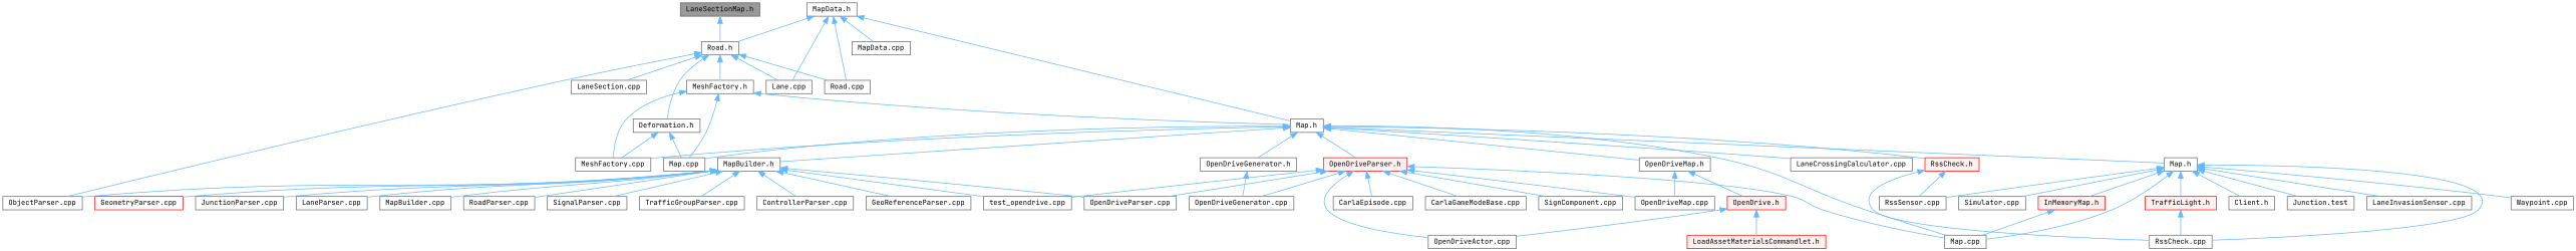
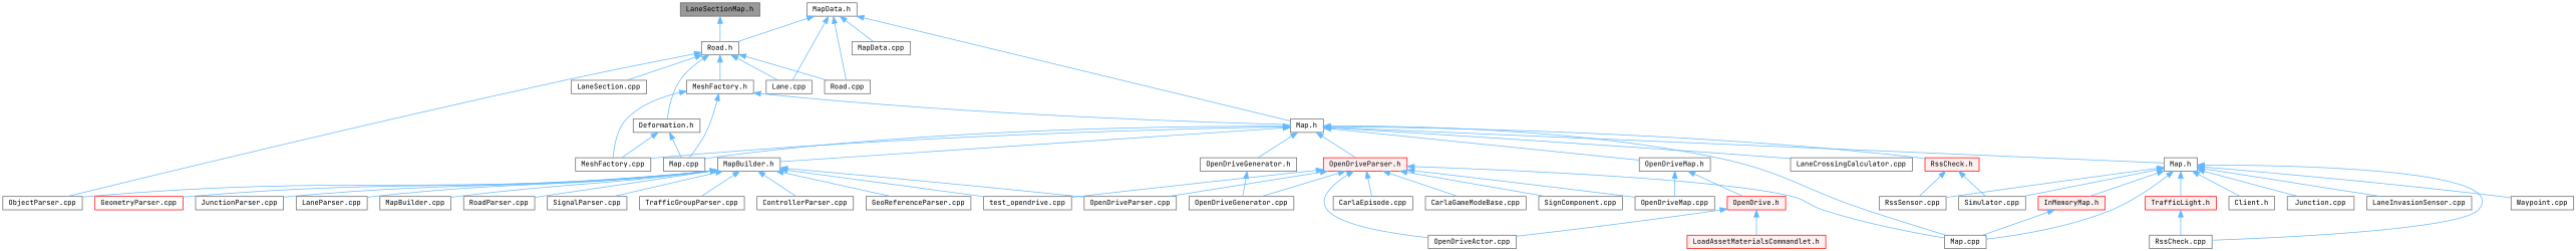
  digraph {
    fontname="JetBrains Mono"
    node [color=grey40 fillcolor=white fontname="JetBrains Mono" fontsize=10 shape=box style=filled]
    edge [color=steelblue1 dir=back fontname="JetBrains Mono" fontsize=10 labelfontname=Helvetica labelfontsize=10 style=solid]
    n1 [color=gray40 fillcolor=grey60 fontcolor=black height=0.2 label="LaneSectionMap.h" width=0.4]
    n2 [height=0.2 label="Road.h" width=0.4]
    n3 [height=0.2 label="Deformation.h" width=0.4]
    n4 [height=0.2 label="Lane.cpp" width=0.4]
    n5 [height=0.2 label="LaneSection.cpp" width=0.4]
    n6 [height=0.2 label="ObjectParser.cpp" width=0.4]
    n7 [height=0.2 label="Road.cpp" width=0.4]
    n8 [height=0.2 label="MeshFactory.h" width=0.4]
    n9 [height=0.2 label="Map.cpp" width=0.4]
    n10 [height=0.2 label="MeshFactory.cpp" width=0.4]
    n11 [height=0.2 label="MapData.h" width=0.4]
    n12 [height=0.2 label="Map.h" width=0.4]
    n13 [height=0.2 label="MapData.cpp" width=0.4]
    n14 [height=0.2 label="LaneCrossingCalculator.cpp" width=0.4]
    n15 [height=0.2 label="Map.cpp" width=0.4]
    n16 [height=0.2 label="Map.h" width=0.4]
    n17 [height=0.2 label="MapBuilder.h" width=0.4]
    n18 [height=0.2 label="OpenDriveGenerator.h" width=0.4]
    n19 [height=0.2 label="OpenDriveMap.h" width=0.4]
    n20 [color=red fillcolor="#FFF0F0" height=0.2 label="OpenDriveParser.h" width=0.4]
    n21 [color=red fillcolor="#FFF0F0" height=0.2 label="RssCheck.h" width=0.4]
    n22 [height=0.2 label="Client.h" width=0.4]
    n23 [color=red fillcolor="#FFF0F0" height=0.2 label="InMemoryMap.h" width=0.4]
-   n24 [height=0.2 label="Junction.test" width=0.4]
+   n24 [height=0.2 label="Junction.cpp" width=0.4]
    n25 [height=0.2 label="LaneInvasionSensor.cpp" width=0.4]
    n26 [height=0.2 label="RssCheck.cpp" width=0.4]
    n27 [height=0.2 label="RssSensor.cpp" width=0.4]
    n28 [height=0.2 label="Simulator.cpp" width=0.4]
    n29 [color=red fillcolor="#FFF0F0" height=0.2 label="TrafficLight.h" width=0.4]
    n30 [height=0.2 label="Waypoint.cpp" width=0.4]
    n31 [height=0.2 label="ControllerParser.cpp" width=0.4]
    n32 [height=0.2 label="GeoReferenceParser.cpp" width=0.4]
    n33 [color=red height=0.2 label="GeometryParser.cpp" width=0.4]
    n34 [height=0.2 label="JunctionParser.cpp" width=0.4]
    n35 [height=0.2 label="LaneParser.cpp" width=0.4]
    n36 [height=0.2 label="MapBuilder.cpp" width=0.4]
    n37 [height=0.2 label="OpenDriveParser.cpp" width=0.4]
    n38 [height=0.2 label="RoadParser.cpp" width=0.4]
    n39 [height=0.2 label="SignalParser.cpp" width=0.4]
    n40 [height=0.2 label="TrafficGroupParser.cpp" width=0.4]
    n41 [height=0.2 label="test_opendrive.cpp" width=0.4]
    n42 [height=0.2 label="OpenDriveGenerator.cpp" width=0.4]
    n43 [color=red fillcolor="#FFF0F0" height=0.2 label="OpenDrive.h" width=0.4]
    n44 [height=0.2 label="OpenDriveMap.cpp" width=0.4]
    n45 [height=0.2 label="OpenDriveActor.cpp" width=0.4]
    n46 [height=0.2 label="CarlaEpisode.cpp" width=0.4]
    n47 [height=0.2 label="CarlaGameModeBase.cpp" width=0.4]
    n48 [height=0.2 label="SignComponent.cpp" width=0.4]
    n49 [color=red fillcolor="#FFF0F0" height=0.2 label="LoadAssetMaterialsCommandlet.h" width=0.4]
    n1 -> n2
    n2 -> n3
    n2 -> n4
    n2 -> n5
    n2 -> n6
    n2 -> n7
    n2 -> n8
    n3 -> n9
    n3 -> n10
    n8 -> n9
    n8 -> n10
    n8 -> n12
    n11 -> n2
    n11 -> n4
    n11 -> n7
    n11 -> n12
    n11 -> n13
    n12 -> n9
    n12 -> n10
    n12 -> n14
    n12 -> n15
    n12 -> n16
    n12 -> n17
    n12 -> n18
    n12 -> n19
    n12 -> n20
    n12 -> n21
    n16 -> n15
    n16 -> n22
    n16 -> n23
    n16 -> n24
    n16 -> n25
    n16 -> n26
    n16 -> n27
    n16 -> n28
    n16 -> n29
    n16 -> n30
    n17 -> n6
    n17 -> n31
    n17 -> n32
    n17 -> n33
    n17 -> n34
    n17 -> n35
    n17 -> n36
    n17 -> n37
    n17 -> n38
    n17 -> n39
    n17 -> n40
    n17 -> n41
    n18 -> n42
    n19 -> n43
    n19 -> n44
    n20 -> n15
    n20 -> n37
    n20 -> n41
    n20 -> n42
    n20 -> n44
    n20 -> n45
    n20 -> n46
    n20 -> n47
    n20 -> n48
-   n21 -> n26
+   n21 -> n28
    n21 -> n27
    n23 -> n15
    n29 -> n26
    n43 -> n45
    n43 -> n49
  }
